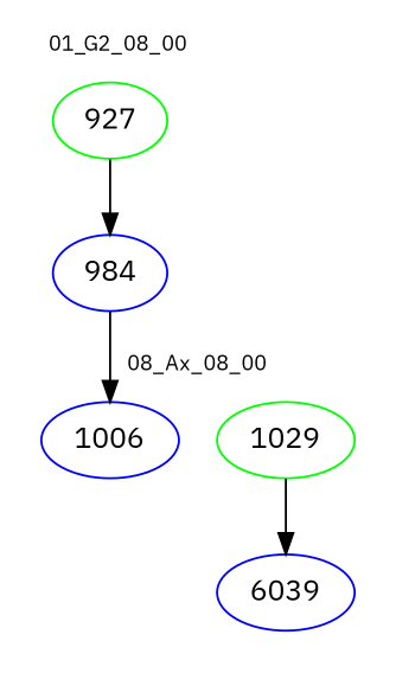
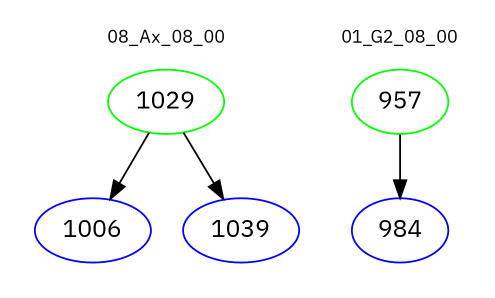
  digraph {
    fontname="IBM Plex Sans"
    node [color=blue fontname="IBM Plex Sans"]
    edge [color=black fontname="IBM Plex Sans"]
    n1 [color=green label=1029]
    n2 [label=1006]
-   n3 [label=6039]
-   n4 [color=green label=927]
+   n3 [label=1039]
+   n4 [color=green label=957]
    n5 [label=984]
    subgraph cluster_1 {
      color=white
      fontsize=10
      label="08_Ax_08_00"
      n1
      n2
      n3
    }
    subgraph cluster_2 {
      color=white
      fontsize=10
      label="01_G2_08_00"
      n4
      n5
    }
-   n5 -> n2
+   n1 -> n2
    n1 -> n3
    n4 -> n5
  }
